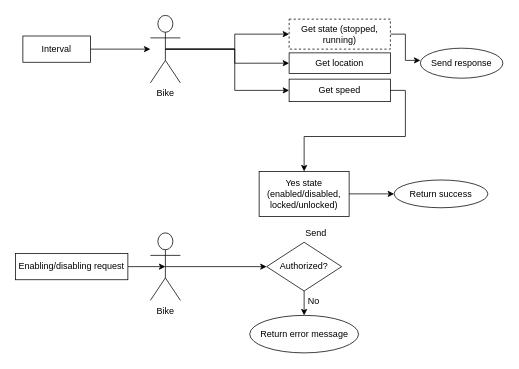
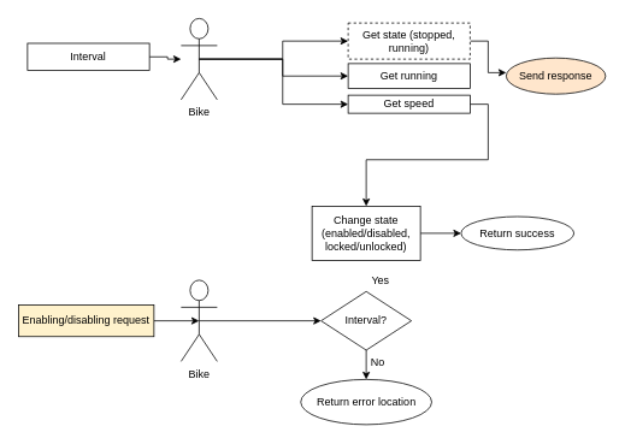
  <mxCell id="0" />
  <mxCell id="1" parent="0" />
  <mxCell id="2" style="edgeStyle=orthogonalEdgeStyle;rounded=0;orthogonalLoop=1;jettySize=auto;html=1;exitX=0.5;exitY=0.5;exitDx=0;exitDy=0;exitPerimeter=0;entryX=0;entryY=0.5;entryDx=0;entryDy=0;" edge="1" parent="1" source="5" target="9"><mxGeometry relative="1" as="geometry" /></mxCell>
  <mxCell id="3" style="edgeStyle=orthogonalEdgeStyle;rounded=0;orthogonalLoop=1;jettySize=auto;html=1;exitX=0.5;exitY=0.5;exitDx=0;exitDy=0;exitPerimeter=0;entryX=0;entryY=0.5;entryDx=0;entryDy=0;" edge="1" parent="1" source="5" target="10"><mxGeometry relative="1" as="geometry" /></mxCell>
  <mxCell id="4" style="edgeStyle=orthogonalEdgeStyle;rounded=0;orthogonalLoop=1;jettySize=auto;html=1;exitX=0.5;exitY=0.5;exitDx=0;exitDy=0;exitPerimeter=0;entryX=0;entryY=0.5;entryDx=0;entryDy=0;" edge="1" parent="1" source="5" target="12"><mxGeometry relative="1" as="geometry" /></mxCell>
  <mxCell id="5" value="&lt;div&gt;Bike&lt;/div&gt;" style="shape=umlActor;verticalLabelPosition=bottom;verticalAlign=top;html=1;outlineConnect=0;" parent="1" vertex="1"><mxGeometry x="200" y="20" width="40" height="90" as="geometry" /></mxCell>
  <mxCell id="6" value="" style="edgeStyle=orthogonalEdgeStyle;rounded=0;orthogonalLoop=1;jettySize=auto;html=1;" edge="1" parent="1" source="7" target="5"><mxGeometry relative="1" as="geometry" /></mxCell>
- <mxCell id="7" value="Interval" style="rounded=0;whiteSpace=wrap;html=1;" parent="1" vertex="1"><mxGeometry x="30" y="47.5" width="90" height="35" as="geometry" /></mxCell>
+ <mxCell id="7" value="Interval" style="rounded=0;whiteSpace=wrap;html=1;" parent="1" vertex="1"><mxGeometry x="30" y="47.5" width="135" height="30" as="geometry" /></mxCell>
  <mxCell id="8" style="edgeStyle=orthogonalEdgeStyle;rounded=0;orthogonalLoop=1;jettySize=auto;html=1;exitX=1;exitY=0.5;exitDx=0;exitDy=0;endArrow=classic;endFill=1;" parent="1" source="9" edge="1"><mxGeometry relative="1" as="geometry"><mxPoint x="560" y="80" as="targetPoint" /><Array as="points"><mxPoint x="540" y="45" /><mxPoint x="540" y="80" /></Array></mxGeometry></mxCell>
  <mxCell id="9" value="Get state (stopped, running)" style="rounded=0;whiteSpace=wrap;html=1;dashed=1;" parent="1" vertex="1"><mxGeometry x="385" y="25" width="135" height="40" as="geometry" /></mxCell>
- <mxCell id="10" value="Get location" style="rounded=0;whiteSpace=wrap;html=1;" parent="1" vertex="1"><mxGeometry x="385" y="70" width="135" height="27.5" as="geometry" /></mxCell>
+ <mxCell id="10" value="Get running" style="rounded=0;whiteSpace=wrap;html=1;" parent="1" vertex="1"><mxGeometry x="385" y="70" width="135" height="27.5" as="geometry" /></mxCell>
  <mxCell id="11" style="edgeStyle=orthogonalEdgeStyle;rounded=0;orthogonalLoop=1;jettySize=auto;html=1;exitX=1;exitY=0.5;exitDx=0;exitDy=0;endArrow=classic;endFill=1;" parent="1" source="12" target="23" edge="1"><mxGeometry relative="1" as="geometry" /></mxCell>
- <mxCell id="12" value="Get speed" style="rounded=0;whiteSpace=wrap;html=1;" parent="1" vertex="1"><mxGeometry x="385" y="105" width="135" height="30" as="geometry" /></mxCell>
- <mxCell id="13" value="Send response" style="ellipse;whiteSpace=wrap;html=1;" parent="1" vertex="1"><mxGeometry x="560" y="63.75" width="110" height="40" as="geometry" /></mxCell>
+ <mxCell id="12" value="Get speed" style="rounded=0;whiteSpace=wrap;html=1;" parent="1" vertex="1"><mxGeometry x="385" y="105" width="135" height="20" as="geometry" /></mxCell>
+ <mxCell id="13" value="Send response" style="ellipse;whiteSpace=wrap;html=1;fillColor=#ffe6cc;" parent="1" vertex="1"><mxGeometry x="560" y="63.75" width="110" height="40" as="geometry" /></mxCell>
  <mxCell id="14" style="edgeStyle=none;rounded=0;orthogonalLoop=1;jettySize=auto;html=1;exitX=0.5;exitY=0.5;exitDx=0;exitDy=0;exitPerimeter=0;entryX=0;entryY=0.5;entryDx=0;entryDy=0;endArrow=classic;endFill=1;" parent="1" source="15" target="19" edge="1"><mxGeometry relative="1" as="geometry" /></mxCell>
  <mxCell id="15" value="&lt;div&gt;Bike&lt;/div&gt;" style="shape=umlActor;verticalLabelPosition=bottom;verticalAlign=top;html=1;outlineConnect=0;" parent="1" vertex="1"><mxGeometry x="200" y="310" width="40" height="90" as="geometry" /></mxCell>
  <mxCell id="16" style="edgeStyle=none;rounded=0;orthogonalLoop=1;jettySize=auto;html=1;exitX=1;exitY=0.5;exitDx=0;exitDy=0;entryX=0.5;entryY=0.5;entryDx=0;entryDy=0;entryPerimeter=0;endArrow=classic;endFill=1;" parent="1" source="17" target="15" edge="1"><mxGeometry relative="1" as="geometry" /></mxCell>
- <mxCell id="17" value="Enabling/disabling request" style="rounded=0;whiteSpace=wrap;html=1;" parent="1" vertex="1"><mxGeometry x="20" y="337.5" width="150" height="35" as="geometry" /></mxCell>
+ <mxCell id="17" value="Enabling/disabling request" style="rounded=0;whiteSpace=wrap;html=1;fillColor=#fff2cc;" parent="1" vertex="1"><mxGeometry x="20" y="337.5" width="150" height="35" as="geometry" /></mxCell>
  <mxCell id="18" style="edgeStyle=none;rounded=0;orthogonalLoop=1;jettySize=auto;html=1;exitX=0.5;exitY=1;exitDx=0;exitDy=0;entryX=0.5;entryY=0;entryDx=0;entryDy=0;endArrow=classic;endFill=1;" parent="1" source="19" edge="1"><mxGeometry relative="1" as="geometry"><mxPoint x="405" y="420" as="targetPoint" /></mxGeometry></mxCell>
- <mxCell id="19" value="Authorized?" style="rhombus;whiteSpace=wrap;html=1;" parent="1" vertex="1"><mxGeometry x="355" y="322.5" width="100" height="65" as="geometry" /></mxCell>
+ <mxCell id="19" value="Interval?" style="rhombus;whiteSpace=wrap;html=1;" parent="1" vertex="1"><mxGeometry x="355" y="322.5" width="100" height="65" as="geometry" /></mxCell>
  <mxCell id="20" value="No" style="text;html=1;strokeColor=none;fillColor=none;align=center;verticalAlign=middle;whiteSpace=wrap;rounded=0;" parent="1" vertex="1"><mxGeometry x="388" y="385.5" width="60" height="30" as="geometry" /></mxCell>
- <mxCell id="21" value="Send" style="text;html=1;strokeColor=none;fillColor=none;align=center;verticalAlign=middle;whiteSpace=wrap;rounded=0;" parent="1" vertex="1"><mxGeometry x="391" y="294.5" width="60" height="30" as="geometry" /></mxCell>
+ <mxCell id="21" value="Yes" style="text;html=1;strokeColor=none;fillColor=none;align=center;verticalAlign=middle;whiteSpace=wrap;rounded=0;" parent="1" vertex="1"><mxGeometry x="391" y="294.5" width="60" height="30" as="geometry" /></mxCell>
  <mxCell id="22" style="edgeStyle=orthogonalEdgeStyle;rounded=0;orthogonalLoop=1;jettySize=auto;html=1;exitX=1;exitY=0.5;exitDx=0;exitDy=0;entryX=0;entryY=0.5;entryDx=0;entryDy=0;endArrow=classic;endFill=1;" parent="1" source="23" target="25" edge="1"><mxGeometry relative="1" as="geometry" /></mxCell>
- <mxCell id="23" value="Yes state (enabled/disabled, locked/unlocked)" style="rounded=0;whiteSpace=wrap;html=1;" parent="1" vertex="1"><mxGeometry x="345" y="228" width="120" height="60" as="geometry" /></mxCell>
- <mxCell id="24" value="Return error message" style="ellipse;whiteSpace=wrap;html=1;" parent="1" vertex="1"><mxGeometry x="332.5" y="420" width="145" height="50" as="geometry" /></mxCell>
- <mxCell id="25" value="Return success" style="ellipse;whiteSpace=wrap;html=1;" parent="1" vertex="1"><mxGeometry x="525" y="239.5" width="125" height="37" as="geometry" /></mxCell>
+ <mxCell id="23" value="Change state (enabled/disabled, locked/unlocked)" style="rounded=0;whiteSpace=wrap;html=1;" parent="1" vertex="1"><mxGeometry x="345" y="228" width="120" height="60" as="geometry" /></mxCell>
+ <mxCell id="24" value="Return error location" style="ellipse;whiteSpace=wrap;html=1;" parent="1" vertex="1"><mxGeometry x="332.5" y="420" width="145" height="50" as="geometry" /></mxCell>
+ <mxCell id="25" value="Return success" style="ellipse;whiteSpace=wrap;html=1;" parent="1" vertex="1"><mxGeometry x="510" y="239.5" width="125" height="37" as="geometry" /></mxCell>
